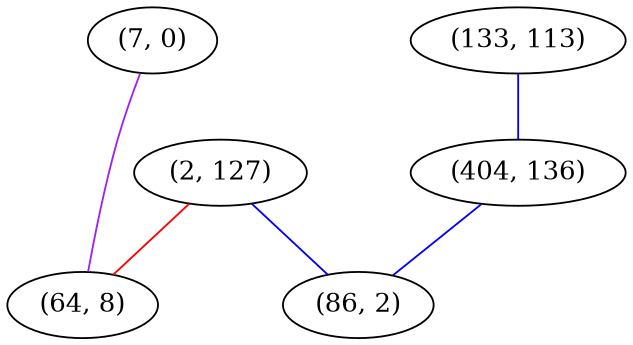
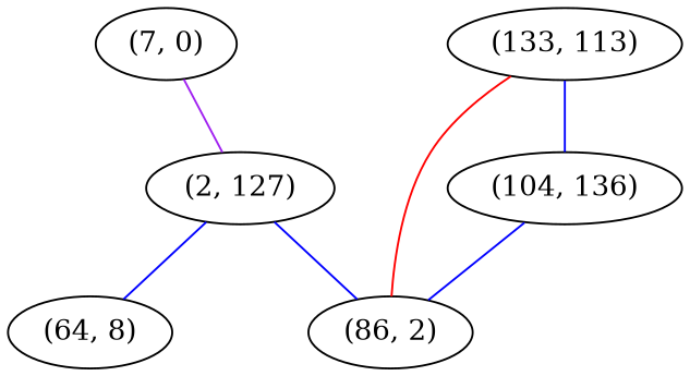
  graph {
    edge [color=blue weight=3]
    n1 [label="(7, 0)"]
    "(64, 8)"
    "(2, 127)"
    "(86, 2)"
    "(133, 113)"
-   "(104, 136)" [label="(404, 136)"]
-   n1 -- "(64, 8)" [color=purple weight=4]
-   "(2, 127)" -- "(64, 8)" [color=red weight=1]
+   "(104, 136)"
+   n1 -- "(2, 127)" [color=purple weight=4]
+   "(2, 127)" -- "(64, 8)" [weight=1]
    "(2, 127)" -- "(86, 2)"
+   "(133, 113)" -- "(86, 2)" [color=red weight=1]
    "(133, 113)" -- "(104, 136)"
    "(104, 136)" -- "(86, 2)"
  }
